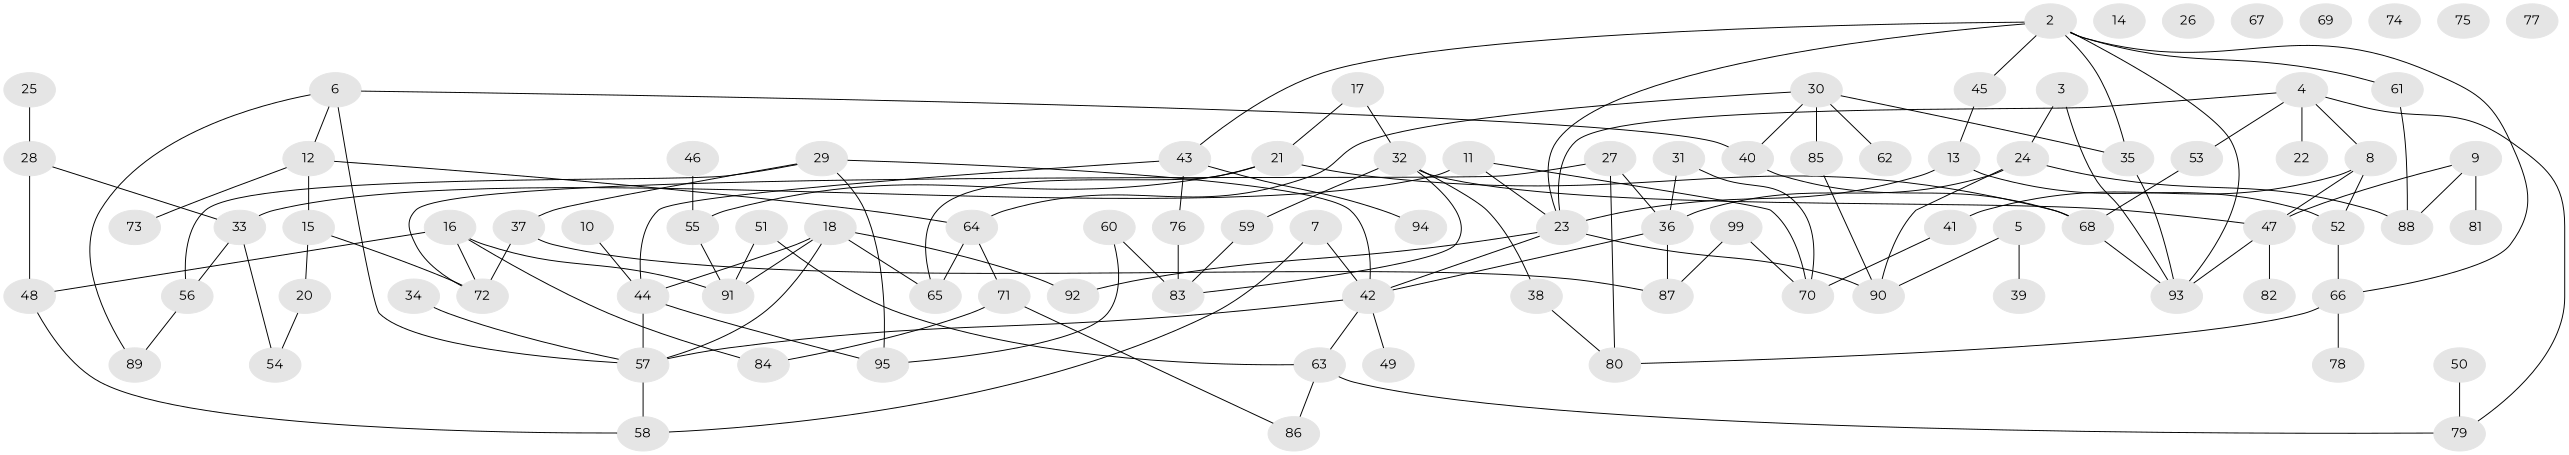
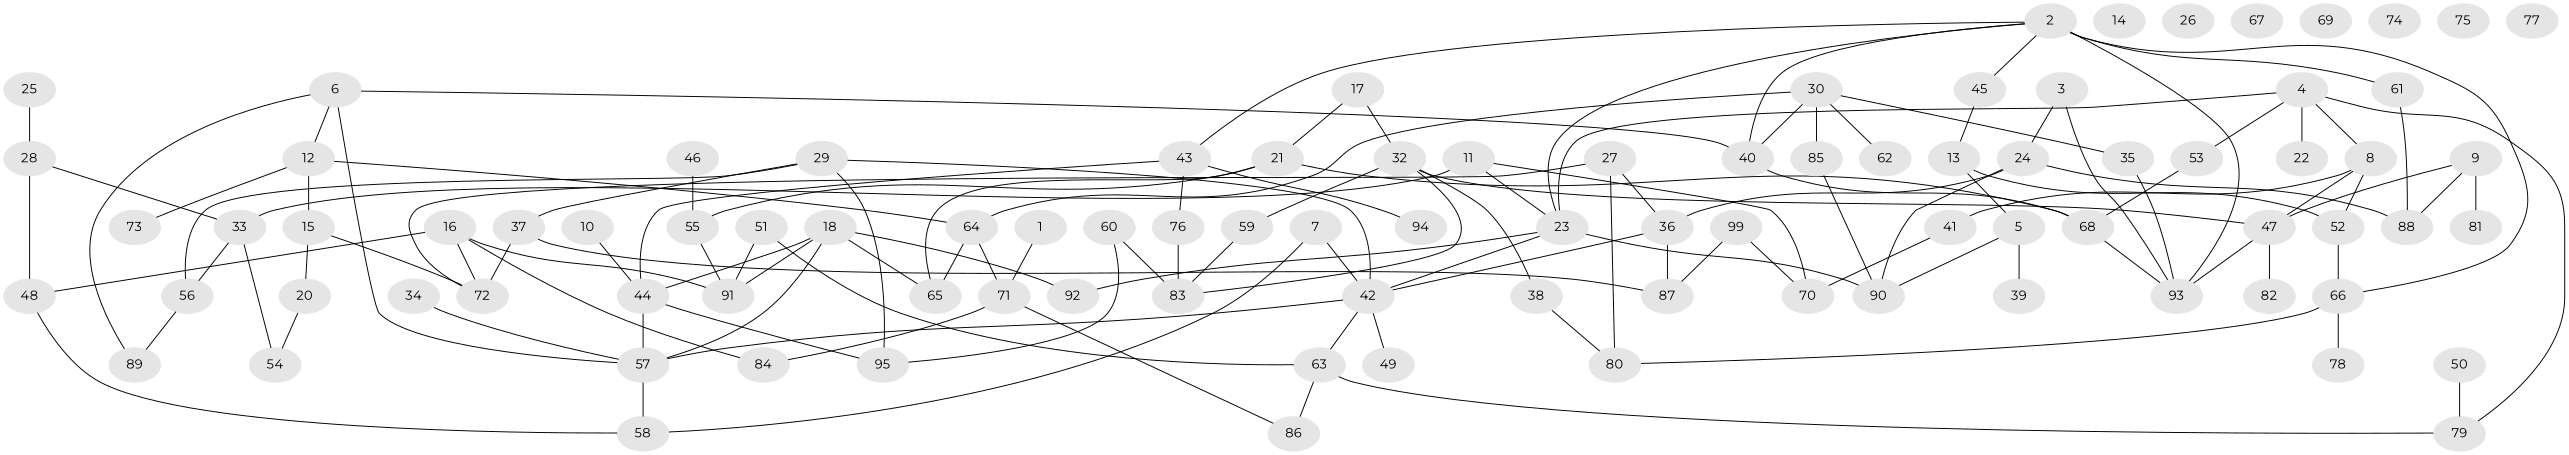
  graph {
    fontname=Montserrat
    node [color=gray90 fontname=Montserrat style=filled]
    edge [fontname=Montserrat]
+   1
    71
    84
    86
    2
    23
    40
    43
    45
    61
    66
    93
    13
    52
    90
    42
    92
    68
    44
    76
    94
    88
    80
    78
    3
    24
    36
    4
    8
    22
    53
    79
    41
    47
    5
    39
    6
    12
    57
    89
    15
    64
    73
    58
    7
    49
    63
    70
    82
    9
    81
    10
    95
    11
    33
    54
    56
    20
    72
    65
    14
    16
    48
    91
    17
    21
    32
    55
    38
    59
    83
    18
    n73 [label=99]
    87
    25
    28
    26
    27
    29
    37
    30
    35
    62
    85
-   31
    34
    46
    50
    51
    60
    67
    69
    74
    75
    77
+   1 -- 71
    71 -- 84
    71 -- 86
    2 -- 23
-   2 -- 35
+   2 -- 40
    2 -- 43
    2 -- 45
    2 -- 61
    2 -- 66
    2 -- 93
    23 -- 90
    23 -- 42
    23 -- 92
    40 -- 68
    43 -- 44
    43 -- 76
    43 -- 94
    45 -- 13
    61 -- 88
    66 -- 80
    66 -- 78
-   13 -- 23
+   13 -- 5
    13 -- 52
    52 -- 66
    42 -- 57
    42 -- 49
    42 -- 63
    68 -- 93
    44 -- 57
    44 -- 95
    76 -- 83
    3 -- 93
    3 -- 24
    24 -- 90
    24 -- 88
    24 -- 36
    36 -- 42
    36 -- 87
    4 -- 23
    4 -- 8
    4 -- 22
    4 -- 53
    4 -- 79
    8 -- 52
    8 -- 41
    8 -- 47
    53 -- 68
    41 -- 70
    47 -- 93
    47 -- 82
    5 -- 90
    5 -- 39
    6 -- 40
    6 -- 12
    6 -- 57
    6 -- 89
    12 -- 15
    12 -- 64
    12 -- 73
    57 -- 58
    15 -- 20
    15 -- 72
    64 -- 71
    64 -- 65
    7 -- 42
    7 -- 58
    63 -- 86
    63 -- 79
    9 -- 88
    9 -- 47
    9 -- 81
    10 -- 44
    11 -- 23
    11 -- 70
    11 -- 33
    33 -- 54
    33 -- 56
    56 -- 89
    20 -- 54
    16 -- 84
    16 -- 72
    16 -- 48
    16 -- 91
    48 -- 58
    17 -- 21
    17 -- 32
    21 -- 68
    21 -- 65
    21 -- 55
    32 -- 47
    32 -- 38
    32 -- 59
    32 -- 83
    55 -- 91
    38 -- 80
    59 -- 83
    18 -- 92
    18 -- 44
    18 -- 57
    18 -- 65
    18 -- 91
    n73 -- 70
    n73 -- 87
    25 -- 28
    28 -- 33
    28 -- 48
    27 -- 80
    27 -- 36
    27 -- 72
    29 -- 42
    29 -- 95
    29 -- 56
    29 -- 37
    37 -- 72
    37 -- 87
    30 -- 40
    30 -- 64
    30 -- 35
    30 -- 62
    30 -- 85
    35 -- 93
    85 -- 90
-   31 -- 36
-   31 -- 70
    34 -- 57
    46 -- 55
    50 -- 79
    51 -- 63
    51 -- 91
    60 -- 95
    60 -- 83
  }
